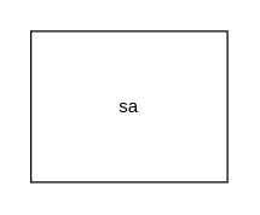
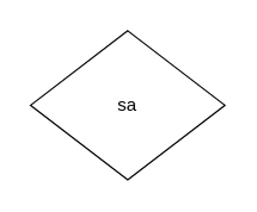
  <mxCell id="0" />
  <mxCell id="1" parent="0" />
- <mxCell id="2" value="sa" style="whiteSpace=wrap;html=1;" vertex="1" parent="1"><mxGeometry x="20" y="20" width="130" height="100" as="geometry" /></mxCell>
+ <mxCell id="2" value="sa" style="rhombus;whiteSpace=wrap;html=1;" vertex="1" parent="1"><mxGeometry x="20" y="20" width="130" height="100" as="geometry" /></mxCell>
